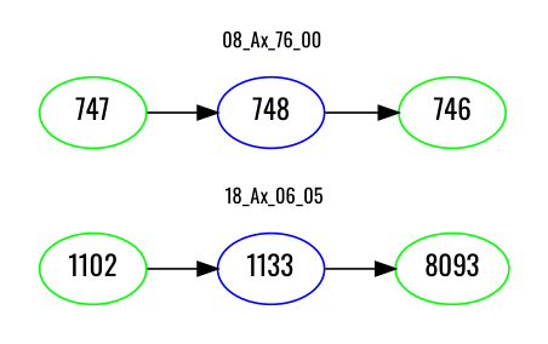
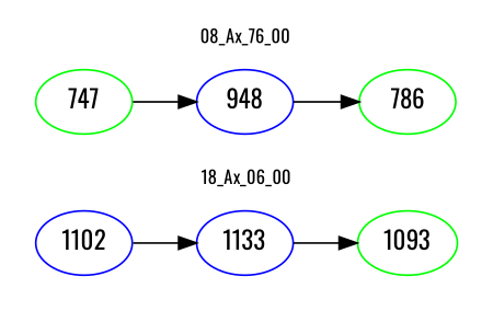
  digraph {
    fontname=Oswald
    rankdir=LR
    node [color=green fontname=Oswald]
    edge [color=black fontname=Oswald]
-   n1 [label=1102]
+   n1 [color=blue label=1102]
    n2 [color=blue label=1133]
-   n3 [label=8093]
+   n3 [label=1093]
    n4 [label=747]
-   n5 [color=blue label=748]
-   n6 [label=746]
+   n5 [color=blue label=948]
+   n6 [label=786]
    subgraph cluster_1 {
      color=white
      fontsize=10
-     label="18_Ax_06_05"
+     label="18_Ax_06_00"
      n1
      n2
      n3
    }
    subgraph cluster_2 {
      color=white
      fontsize=10
      label="08_Ax_76_00"
      n4
      n5
      n6
    }
    n1 -> n2
    n2 -> n3
    n4 -> n5
    n5 -> n6
  }
